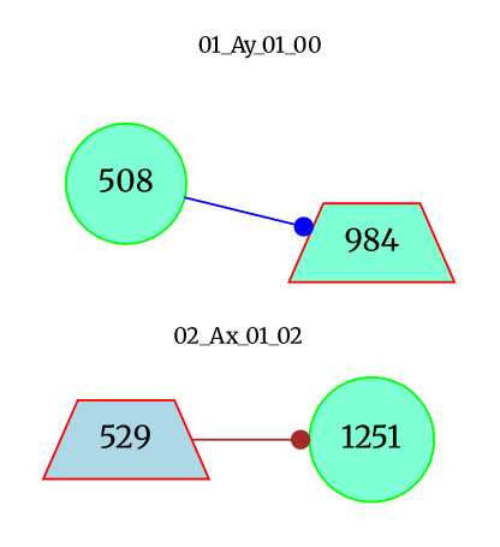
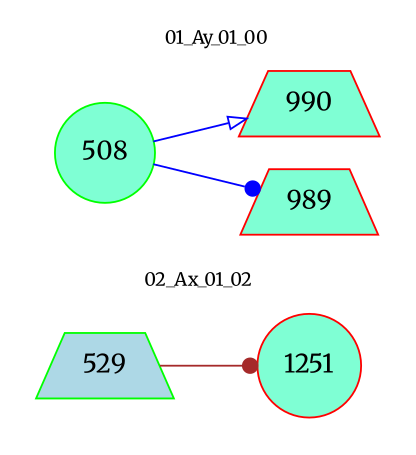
  digraph {
    fontname=Merriweather
    rankdir=LR
    node [color=red fillcolor=aquamarine fontname=Merriweather shape=trapezium style=filled]
    edge [arrowhead=dot color=blue fontname=Merriweather]
-   n1 [fillcolor=lightblue label=529]
-   n2 [color=green label=1251 shape=circle]
+   n1 [color=green fillcolor=lightblue label=529]
+   n2 [label=1251 shape=circle]
    n3 [color=green label=508 shape=circle]
-   n4 [label=984]
+   n4 [label=989]
+   n5 [label=990]
    subgraph cluster_1 {
      color=white
      fontsize=10
      label="02_Ax_01_02"
      n1
      n2
    }
    subgraph cluster_2 {
      color=white
      fontsize=10
      label="01_Ay_01_00"
      n3
      n4
+     n5
    }
    n1 -> n2 [color=brown]
    n3 -> n4
+   n3 -> n5 [arrowhead=onormal]
  }
